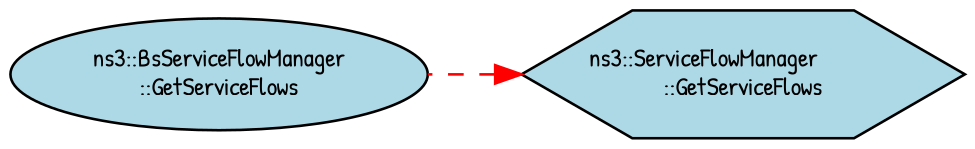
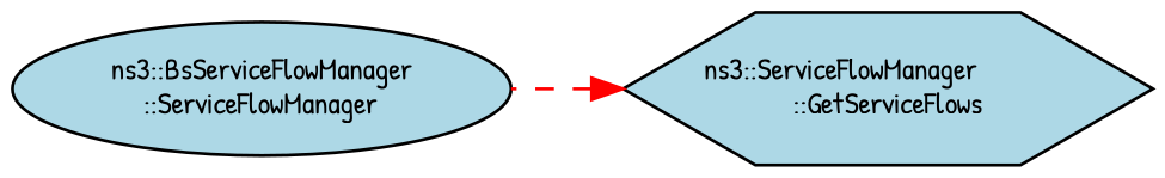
  digraph {
    rankdir=RL
    fontname="Patrick Hand"
    node [color=black fillcolor=lightblue fontname="Patrick Hand" fontsize=10 style=filled]
    n1 [fontcolor=black height=0.2 label="ns3::ServiceFlowManager\l::GetServiceFlows" shape=hexagon width=0.4]
-   n2 [height=0.2 label="ns3::BsServiceFlowManager\l::GetServiceFlows" shape=ellipse width=0.4]
+   n2 [height=0.2 label="ns3::BsServiceFlowManager\l::ServiceFlowManager" shape=ellipse width=0.4]
    n1 -> n2 [color=red dir=back fontname="Patrick Hand" fontsize=10 labelfontname=Helvetica labelfontsize=10 style=dashed]
  }
